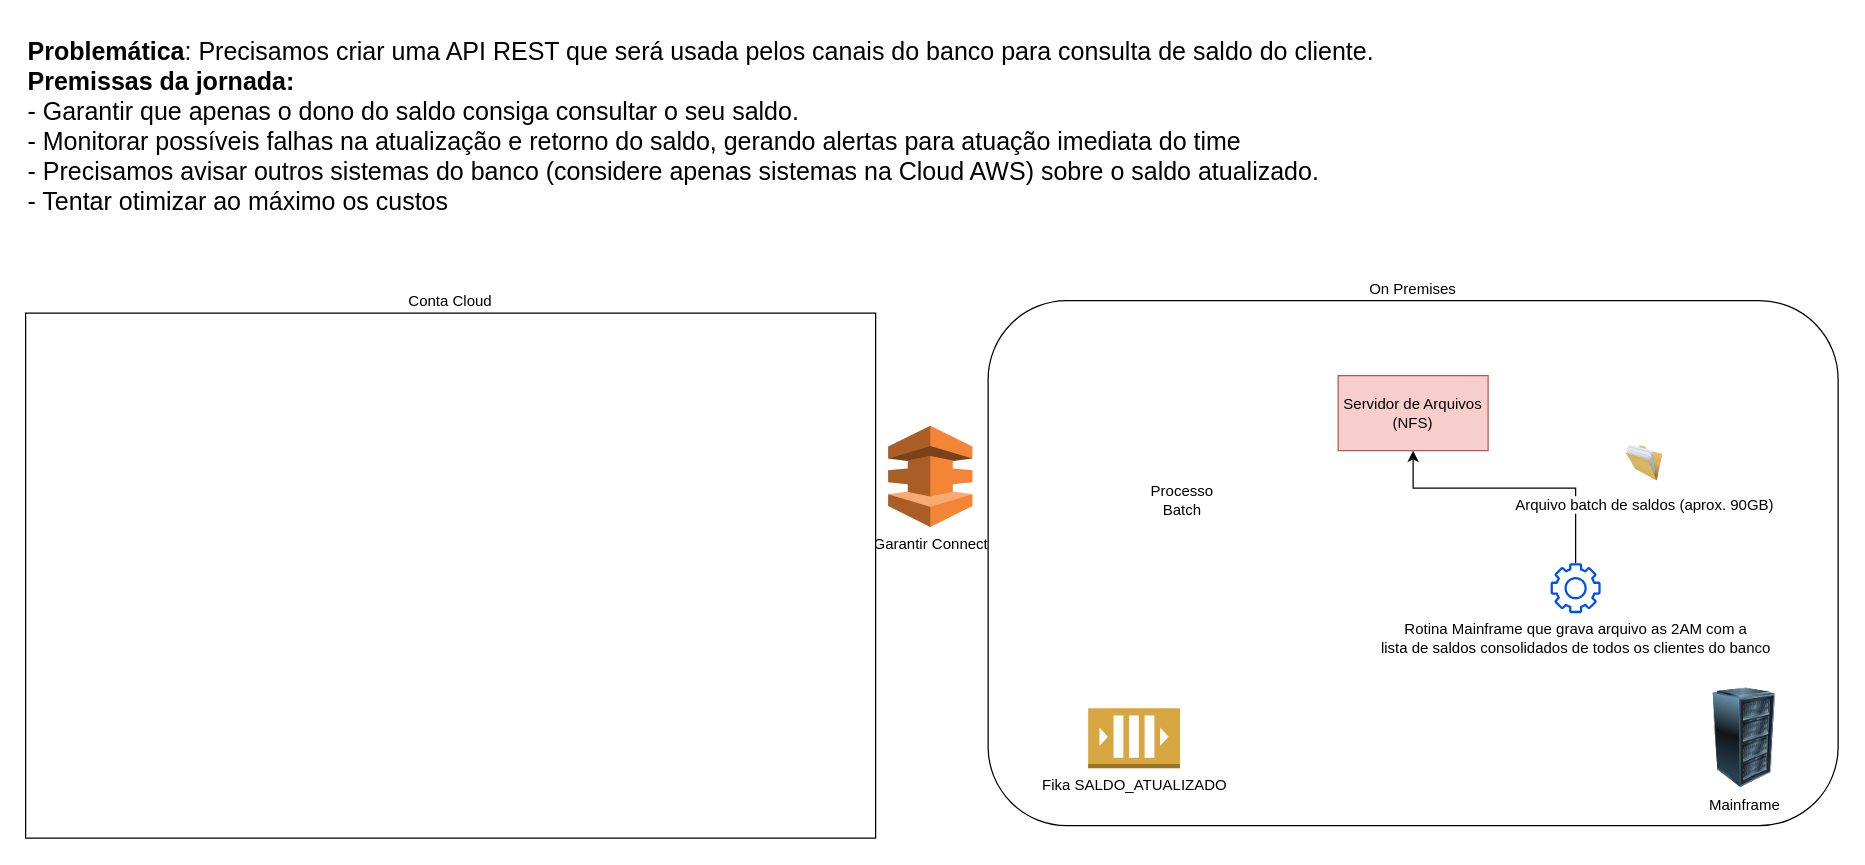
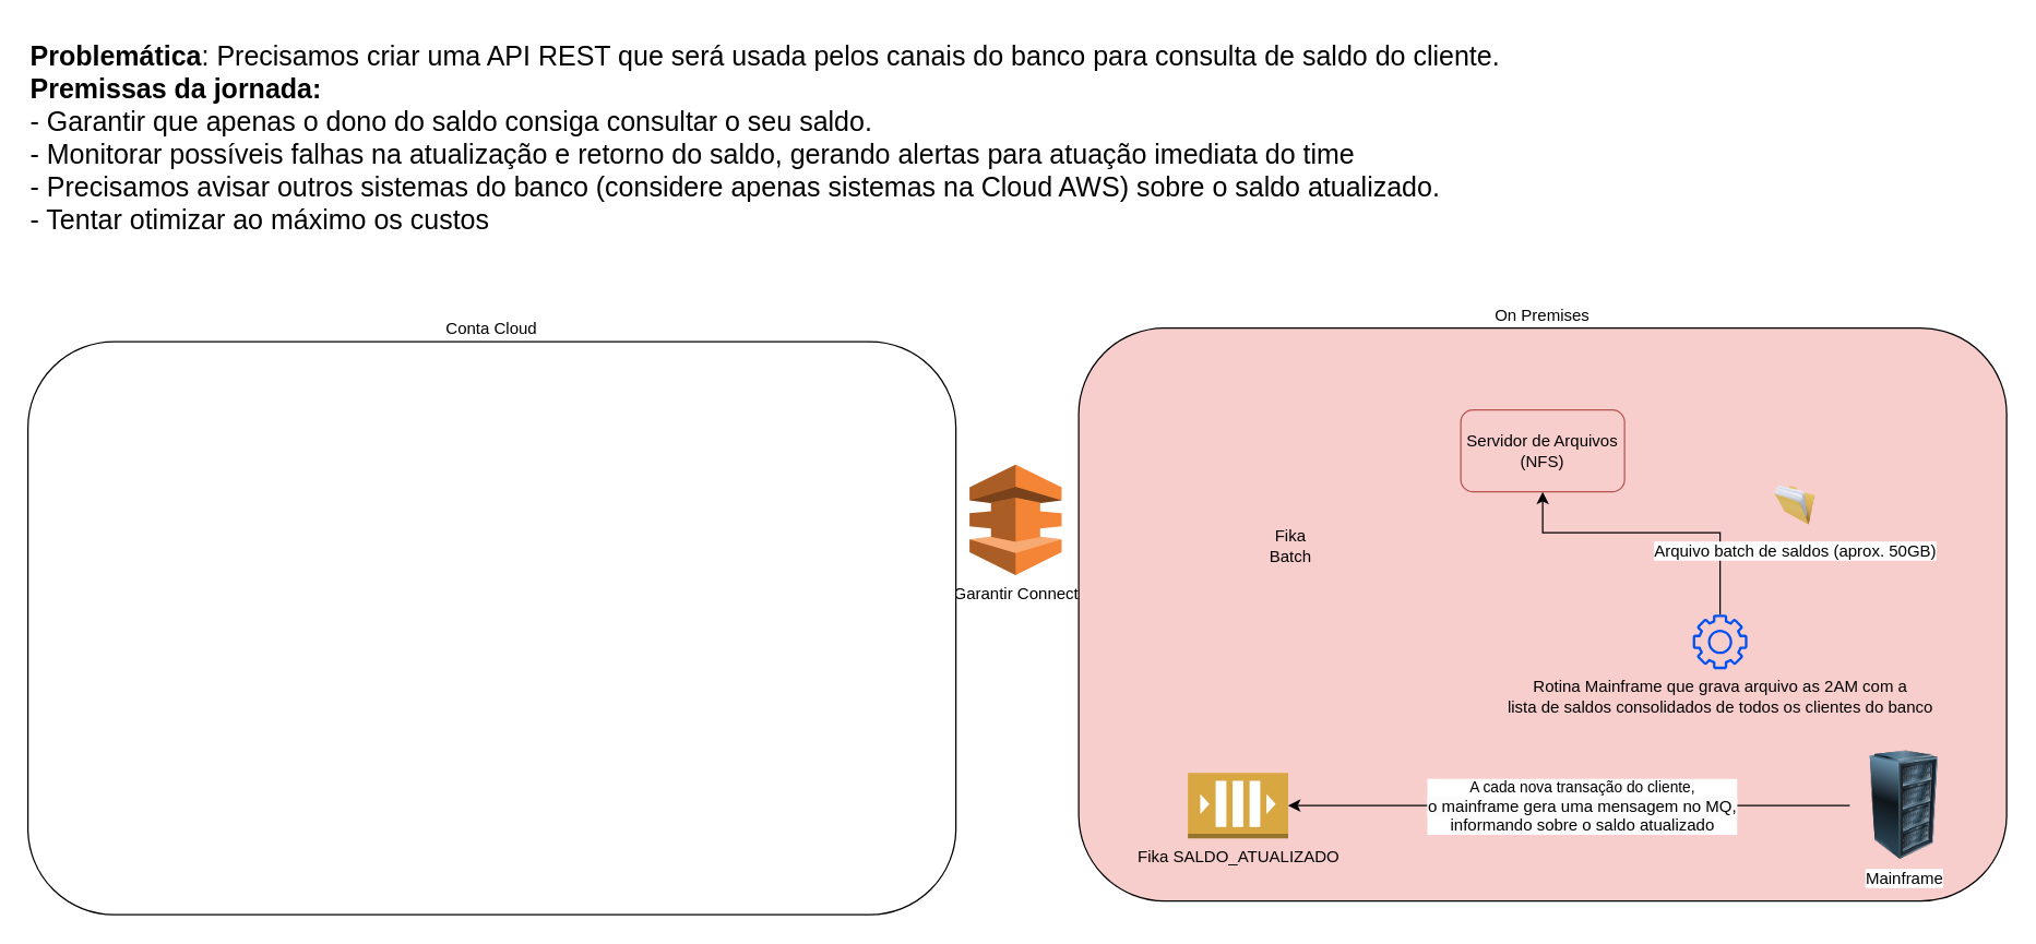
  <mxCell id="0" />
  <mxCell id="1" parent="0" />
- <mxCell id="2" value="On Premises" style="rounded=1;whiteSpace=wrap;html=1;labelPosition=center;verticalLabelPosition=top;align=center;verticalAlign=bottom;" vertex="1" parent="1"><mxGeometry x="790" y="240" width="680" height="420" as="geometry" /></mxCell>
+ <mxCell id="2" value="On Premises" style="rounded=1;whiteSpace=wrap;html=1;labelPosition=center;verticalLabelPosition=top;align=center;verticalAlign=bottom;fillColor=#f8cecc;" vertex="1" parent="1"><mxGeometry x="790" y="240" width="680" height="420" as="geometry" /></mxCell>
+ <mxCell id="3" style="edgeStyle=orthogonalEdgeStyle;rounded=0;orthogonalLoop=1;jettySize=auto;html=1;" edge="1" parent="1" source="5" target="8"><mxGeometry relative="1" as="geometry" /></mxCell>
+ <mxCell id="4" value="A cada nova transação do cliente,&lt;br style=&quot;border-color: var(--border-color); font-size: 12px; background-color: rgb(251, 251, 251);&quot;&gt;&lt;span style=&quot;font-size: 12px; background-color: rgb(251, 251, 251);&quot;&gt;o mainframe gera uma mensagem no MQ,&lt;/span&gt;&lt;br style=&quot;border-color: var(--border-color); font-size: 12px; background-color: rgb(251, 251, 251);&quot;&gt;&lt;span style=&quot;font-size: 12px; background-color: rgb(251, 251, 251);&quot;&gt;informando sobre o saldo atualizado&lt;/span&gt;" style="edgeLabel;html=1;align=center;verticalAlign=middle;resizable=0;points=[];" vertex="1" connectable="0" parent="3"><mxGeometry x="-0.044" relative="1" as="geometry"><mxPoint as="offset" /></mxGeometry></mxCell>
  <mxCell id="5" value="Mainframe" style="image;html=1;image=img/lib/clip_art/computers/Server_Rack_128x128.png" vertex="1" parent="1"><mxGeometry x="1355" y="550" width="80" height="80" as="geometry" /></mxCell>
  <mxCell id="6" style="edgeStyle=orthogonalEdgeStyle;rounded=0;orthogonalLoop=1;jettySize=auto;html=1;" edge="1" parent="1" source="7" target="11"><mxGeometry relative="1" as="geometry"><Array as="points"><mxPoint x="1260" y="390" /><mxPoint x="1130" y="390" /></Array></mxGeometry></mxCell>
  <mxCell id="7" value="" style="sketch=0;outlineConnect=0;fillColor=#0050ef;strokeColor=#001DBC;dashed=0;verticalLabelPosition=bottom;verticalAlign=top;align=center;html=1;fontSize=12;fontStyle=0;aspect=fixed;pointerEvents=1;shape=mxgraph.aws4.gear;fontColor=#ffffff;" vertex="1" parent="1"><mxGeometry x="1240" y="450" width="40" height="40" as="geometry" /></mxCell>
  <mxCell id="8" value="Fika SALDO_ATUALIZADO" style="outlineConnect=0;dashed=0;verticalLabelPosition=bottom;verticalAlign=top;align=center;html=1;shape=mxgraph.aws3.queue;fillColor=#D9A741;gradientColor=none;" vertex="1" parent="1"><mxGeometry x="870" y="566" width="73.5" height="48" as="geometry" /></mxCell>
  <mxCell id="9" value="Rotina Mainframe que grava arquivo as 2AM com a&lt;br&gt;lista de saldos consolidados de todos os clientes do banco" style="text;html=1;align=center;verticalAlign=middle;resizable=0;points=[];autosize=1;strokeColor=none;fillColor=none;" vertex="1" parent="1"><mxGeometry x="1090" y="490" width="340" height="40" as="geometry" /></mxCell>
- <mxCell id="10" value="Arquivo batch de saldos (aprox. 90GB)" style="image;html=1;image=img/lib/clip_art/general/Full_Folder_128x128.png" vertex="1" parent="1"><mxGeometry x="1300" y="350" width="30" height="40" as="geometry" /></mxCell>
- <mxCell id="11" value="Servidor de Arquivos&lt;br&gt;(NFS)" style="rounded=0;whiteSpace=wrap;html=1;fillColor=#f8cecc;strokeColor=#b85450;" vertex="1" parent="1"><mxGeometry x="1070" y="300" width="120" height="60" as="geometry" /></mxCell>
- <mxCell id="12" value="Processo&lt;br&gt;Batch" style="text;html=1;align=center;verticalAlign=middle;resizable=0;points=[];autosize=1;strokeColor=none;fillColor=none;" vertex="1" parent="1"><mxGeometry x="910" y="380" width="70" height="40" as="geometry" /></mxCell>
+ <mxCell id="10" value="Arquivo batch de saldos (aprox. 50GB)" style="image;html=1;image=img/lib/clip_art/general/Full_Folder_128x128.png" vertex="1" parent="1"><mxGeometry x="1300" y="350" width="30" height="40" as="geometry" /></mxCell>
+ <mxCell id="11" value="Servidor de Arquivos&lt;br&gt;(NFS)" style="whiteSpace=wrap;html=1;fillColor=#f8cecc;strokeColor=#b85450;rounded=1;" vertex="1" parent="1"><mxGeometry x="1070" y="300" width="120" height="60" as="geometry" /></mxCell>
+ <mxCell id="12" value="Fika&lt;br&gt;Batch" style="text;html=1;align=center;verticalAlign=middle;resizable=0;points=[];autosize=1;strokeColor=none;fillColor=none;" vertex="1" parent="1"><mxGeometry x="910" y="380" width="70" height="40" as="geometry" /></mxCell>
  <mxCell id="13" value="Garantir Connect" style="outlineConnect=0;dashed=0;verticalLabelPosition=bottom;verticalAlign=top;align=center;html=1;shape=mxgraph.aws3.direct_connect;fillColor=#F58536;gradientColor=none;" vertex="1" parent="1"><mxGeometry x="710" y="340" width="67.5" height="81" as="geometry" /></mxCell>
- <mxCell id="14" value="Conta Cloud" style="whiteSpace=wrap;html=1;labelPosition=center;verticalLabelPosition=top;align=center;verticalAlign=bottom;rounded=0;" vertex="1" parent="1"><mxGeometry x="20" y="250" width="680" height="420" as="geometry" /></mxCell>
+ <mxCell id="14" value="Conta Cloud" style="rounded=1;whiteSpace=wrap;html=1;labelPosition=center;verticalLabelPosition=top;align=center;verticalAlign=bottom;" vertex="1" parent="1"><mxGeometry x="20" y="250" width="680" height="420" as="geometry" /></mxCell>
  <mxCell id="15" value="&lt;b style=&quot;font-size: 20px;&quot;&gt;Problemática&lt;/b&gt;: Precisamos criar uma API REST que será usada pelos canais do banco para consulta de saldo do cliente.&lt;br style=&quot;font-size: 20px;&quot;&gt;&lt;b style=&quot;font-size: 20px;&quot;&gt;Premissas da jornada:&lt;/b&gt;&lt;br style=&quot;font-size: 20px;&quot;&gt;- Garantir que apenas o dono do saldo consiga consultar o seu saldo.&lt;br style=&quot;font-size: 20px;&quot;&gt;- Monitorar possíveis falhas na atualização e retorno do saldo, gerando alertas para atuação imediata do time&lt;br style=&quot;font-size: 20px;&quot;&gt;- Precisamos avisar outros sistemas do banco (considere apenas sistemas na Cloud AWS) sobre o saldo atualizado.&lt;br style=&quot;font-size: 20px;&quot;&gt;- Tentar otimizar ao máximo os custos" style="text;html=1;align=left;verticalAlign=middle;resizable=0;points=[];autosize=1;strokeColor=none;fillColor=none;fontSize=20;" vertex="1" parent="1"><mxGeometry x="20" y="20" width="1100" height="160" as="geometry" /></mxCell>
